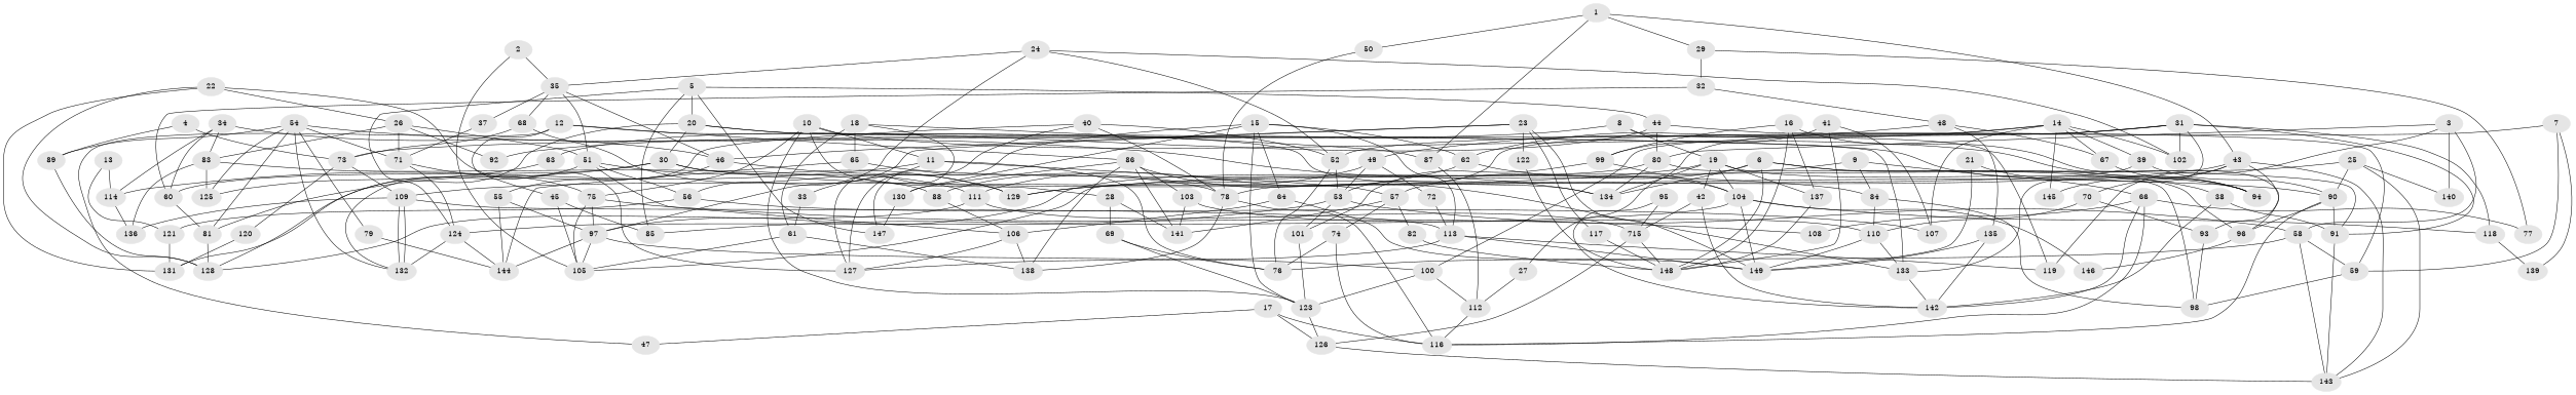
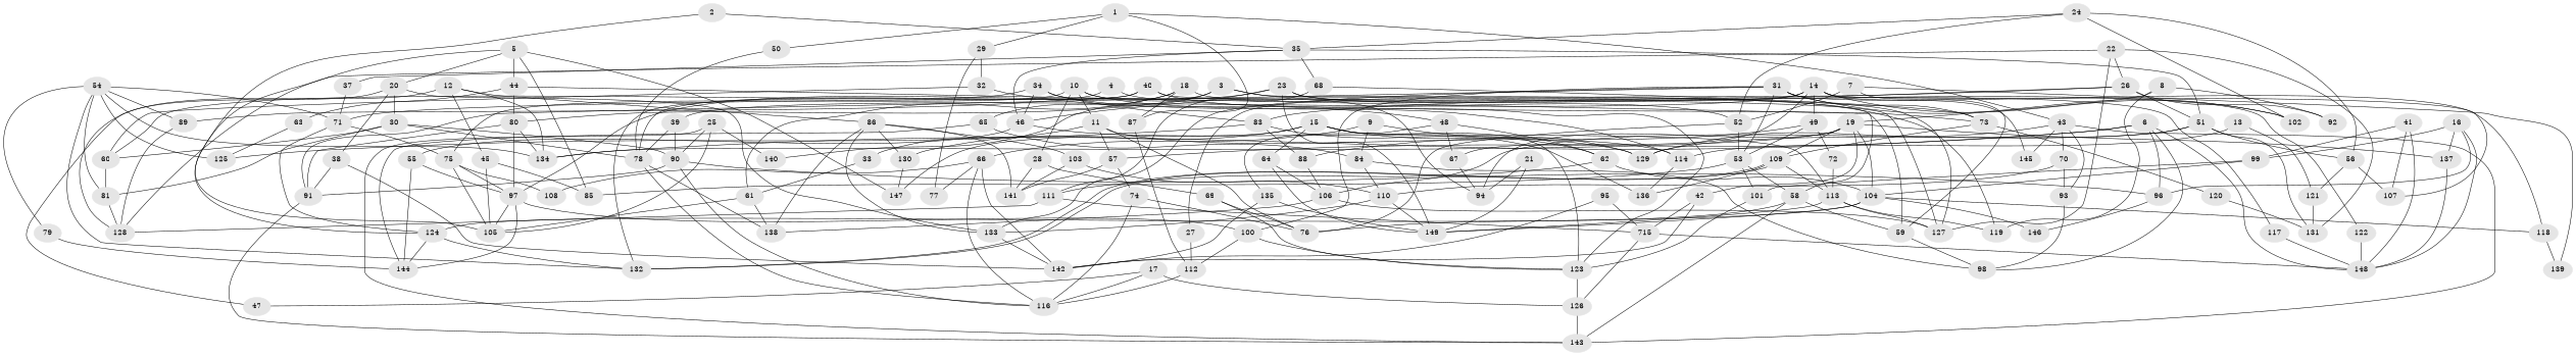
  graph {
    node [color=gray90 style=filled]
    1
    29
    43
    50
    87
    32
    77
    129
    145
    143
    70
    93
    78
    112
    2
    35
    105
    46
    51
    37
    68
    3
    58
    80
    119
    140
    59
    76
    134
    97
    91
    4
    73
    89
    109
    120
    128
    5
    20
    44
    85
    124
    147
    30
    38
    133
    63
    132
    144
    6
    57
    96
    98
    148
    141
    74
-   82
    146
    7
    52
    139
    53
    8
    19
    92
    94
    137
    42
    104
    9
    66
    84
    116
    142
    108
    110
    10
    11
    28
    75
    123
    33
    114
    69
    126
    61
    136
    12
    45
    47
    86
    130
    138
    103
    13
    121
    131
    14
    27
    39
    49
    67
    102
    107
    90
    72
    88
    15
    62
    64
    113
    111
    149
    106
    127
    16
    99
    101
    17
    18
    65
    n122 [label=715]
    118
    60
    81
    21
    22
    26
    71
    83
    23
    117
    122
    55
    100
    24
    56
    25
    125
    48
    31
    135
    34
    54
    79
    40
    41
    95
    1 -- 29
    1 -- 43
    1 -- 50
    1 -- 87
    29 -- 32
    29 -- 77
    43 -- 129
    43 -- 145
    43 -- 143
    43 -- 70
    43 -- 93
    50 -- 78
    87 -- 112
    32 -- 60
    32 -- 48
    70 -- 93
    70 -- 110
    93 -- 98
    78 -- 116
    78 -- 138
    112 -- 116
    2 -- 35
    2 -- 105
    35 -- 46
    35 -- 51
    35 -- 37
    35 -- 68
    46 -- 129
    46 -- 55
    51 -- 129
    51 -- 131
    51 -- 106
    51 -- 56
    37 -- 71
    68 -- 73
    68 -- 111
    3 -- 58
    3 -- 80
    3 -- 119
    3 -- 140
    58 -- 143
    58 -- 59
    58 -- 76
    80 -- 134
    80 -- 97
    80 -- 91
    59 -- 98
    97 -- 105
    97 -- 144
    97 -- 100
    91 -- 143
    4 -- 73
    4 -- 89
    73 -- 109
    73 -- 120
    89 -- 128
    109 -- 132
    109 -- 132
    109 -- 136
    109 -- 113
    120 -- 131
    5 -- 20
    5 -- 44
    5 -- 85
    5 -- 124
    5 -- 147
    20 -- 128
    20 -- 30
    20 -- 38
    20 -- 133
    44 -- 80
    44 -- 59
    44 -- 63
    124 -- 132
    124 -- 144
    30 -- 78
    30 -- 90
    30 -- 60
    30 -- 81
    38 -- 91
    38 -- 142
    133 -- 142
    63 -- 125
    6 -- 134
    6 -- 57
    6 -- 96
    6 -- 98
    6 -- 148
    57 -- 141
    57 -- 74
-   57 -- 82
    96 -- 146
    74 -- 76
    74 -- 116
-   82 -- 148
    7 -- 59
    7 -- 52
    7 -- 139
    52 -- 76
    52 -- 53
    53 -- 58
    53 -- 85
    53 -- 101
    8 -- 119
    8 -- 19
    8 -- 92
    19 -- 134
    19 -- 109
    19 -- 94
    19 -- 137
    19 -- 42
    19 -- 104
    137 -- 148
    42 -- 142
    42 -- n122
    104 -- 124
    104 -- 146
    104 -- 149
    104 -- 118
    9 -- 129
    9 -- 66
    9 -- 84
    66 -- 77
    66 -- 116
    66 -- 142
    66 -- 108
    84 -- 98
    84 -- 110
    110 -- 133
    110 -- 149
    10 -- 94
    10 -- 11
    10 -- 28
    10 -- 75
    10 -- 123
    11 -- 76
    11 -- 57
    11 -- 33
    11 -- 114
    28 -- 141
    28 -- 69
    75 -- 105
    75 -- 97
    75 -- 108
    123 -- 126
    33 -- 61
    114 -- 136
    69 -- 76
    69 -- 123
    126 -- 143
    61 -- 105
    61 -- 138
    12 -- 134
    12 -- 45
    12 -- 47
    12 -- 86
    45 -- 105
    45 -- 85
    86 -- 133
    86 -- 141
    86 -- 130
    86 -- 138
    86 -- 103
    130 -- 147
    103 -- 141
    103 -- 110
    13 -- 114
    13 -- 121
    121 -- 131
    14 -- 145
    14 -- 27
    14 -- 39
    14 -- 49
    14 -- 67
    14 -- 102
    14 -- 107
    27 -- 112
    39 -- 78
    39 -- 90
    49 -- 53
    49 -- 72
    49 -- 88
    67 -- 94
    90 -- 91
    90 -- 96
    90 -- 116
    72 -- 113
    88 -- 106
    15 -- 147
    15 -- 123
    15 -- 130
    15 -- 62
    15 -- 64
    15 -- 113
    62 -- 104
    62 -- 111
    64 -- 149
    64 -- 106
    113 -- 119
    113 -- 149
    113 -- 127
    111 -- 128
    111 -- n122
    106 -- 138
    106 -- 127
    16 -- 96
    16 -- 148
    16 -- 137
    16 -- 99
    99 -- 104
    99 -- 101
    101 -- 123
    17 -- 116
    17 -- 126
    17 -- 47
    18 -- 87
    18 -- 61
    18 -- 127
    18 -- 65
    65 -- 144
    65 -- 84
    n122 -- 148
    n122 -- 126
    118 -- 139
    60 -- 81
    81 -- 128
    21 -- 94
    21 -- 149
    22 -- 128
    22 -- 131
    22 -- 127
    22 -- 26
    26 -- 51
    26 -- 92
    26 -- 71
    26 -- 83
    71 -- 124
    71 -- 75
    83 -- 136
    83 -- 88
    83 -- 125
    23 -- 46
    23 -- 97
    23 -- 149
    23 -- 117
    23 -- 122
    117 -- 148
    122 -- 148
    55 -- 97
    55 -- 144
    100 -- 112
    100 -- 123
    24 -- 35
    24 -- 52
    24 -- 102
    24 -- 56
    56 -- 121
    56 -- 107
    25 -- 143
    25 -- 105
    25 -- 140
    25 -- 90
    48 -- 67
    48 -- 62
    48 -- 135
    31 -- 91
    31 -- 73
    31 -- 133
    31 -- 53
    31 -- 102
    31 -- 118
    31 -- 100
    135 -- 142
    135 -- 149
    34 -- 46
    34 -- 114
    34 -- 60
    34 -- 83
    54 -- 134
    54 -- 89
    54 -- 132
    54 -- 81
    54 -- 71
    54 -- 125
    54 -- 79
    79 -- 144
    40 -- 78
    40 -- 132
    40 -- 52
    40 -- 127
    41 -- 148
    41 -- 107
    41 -- 99
    95 -- 142
    95 -- n122
  }
